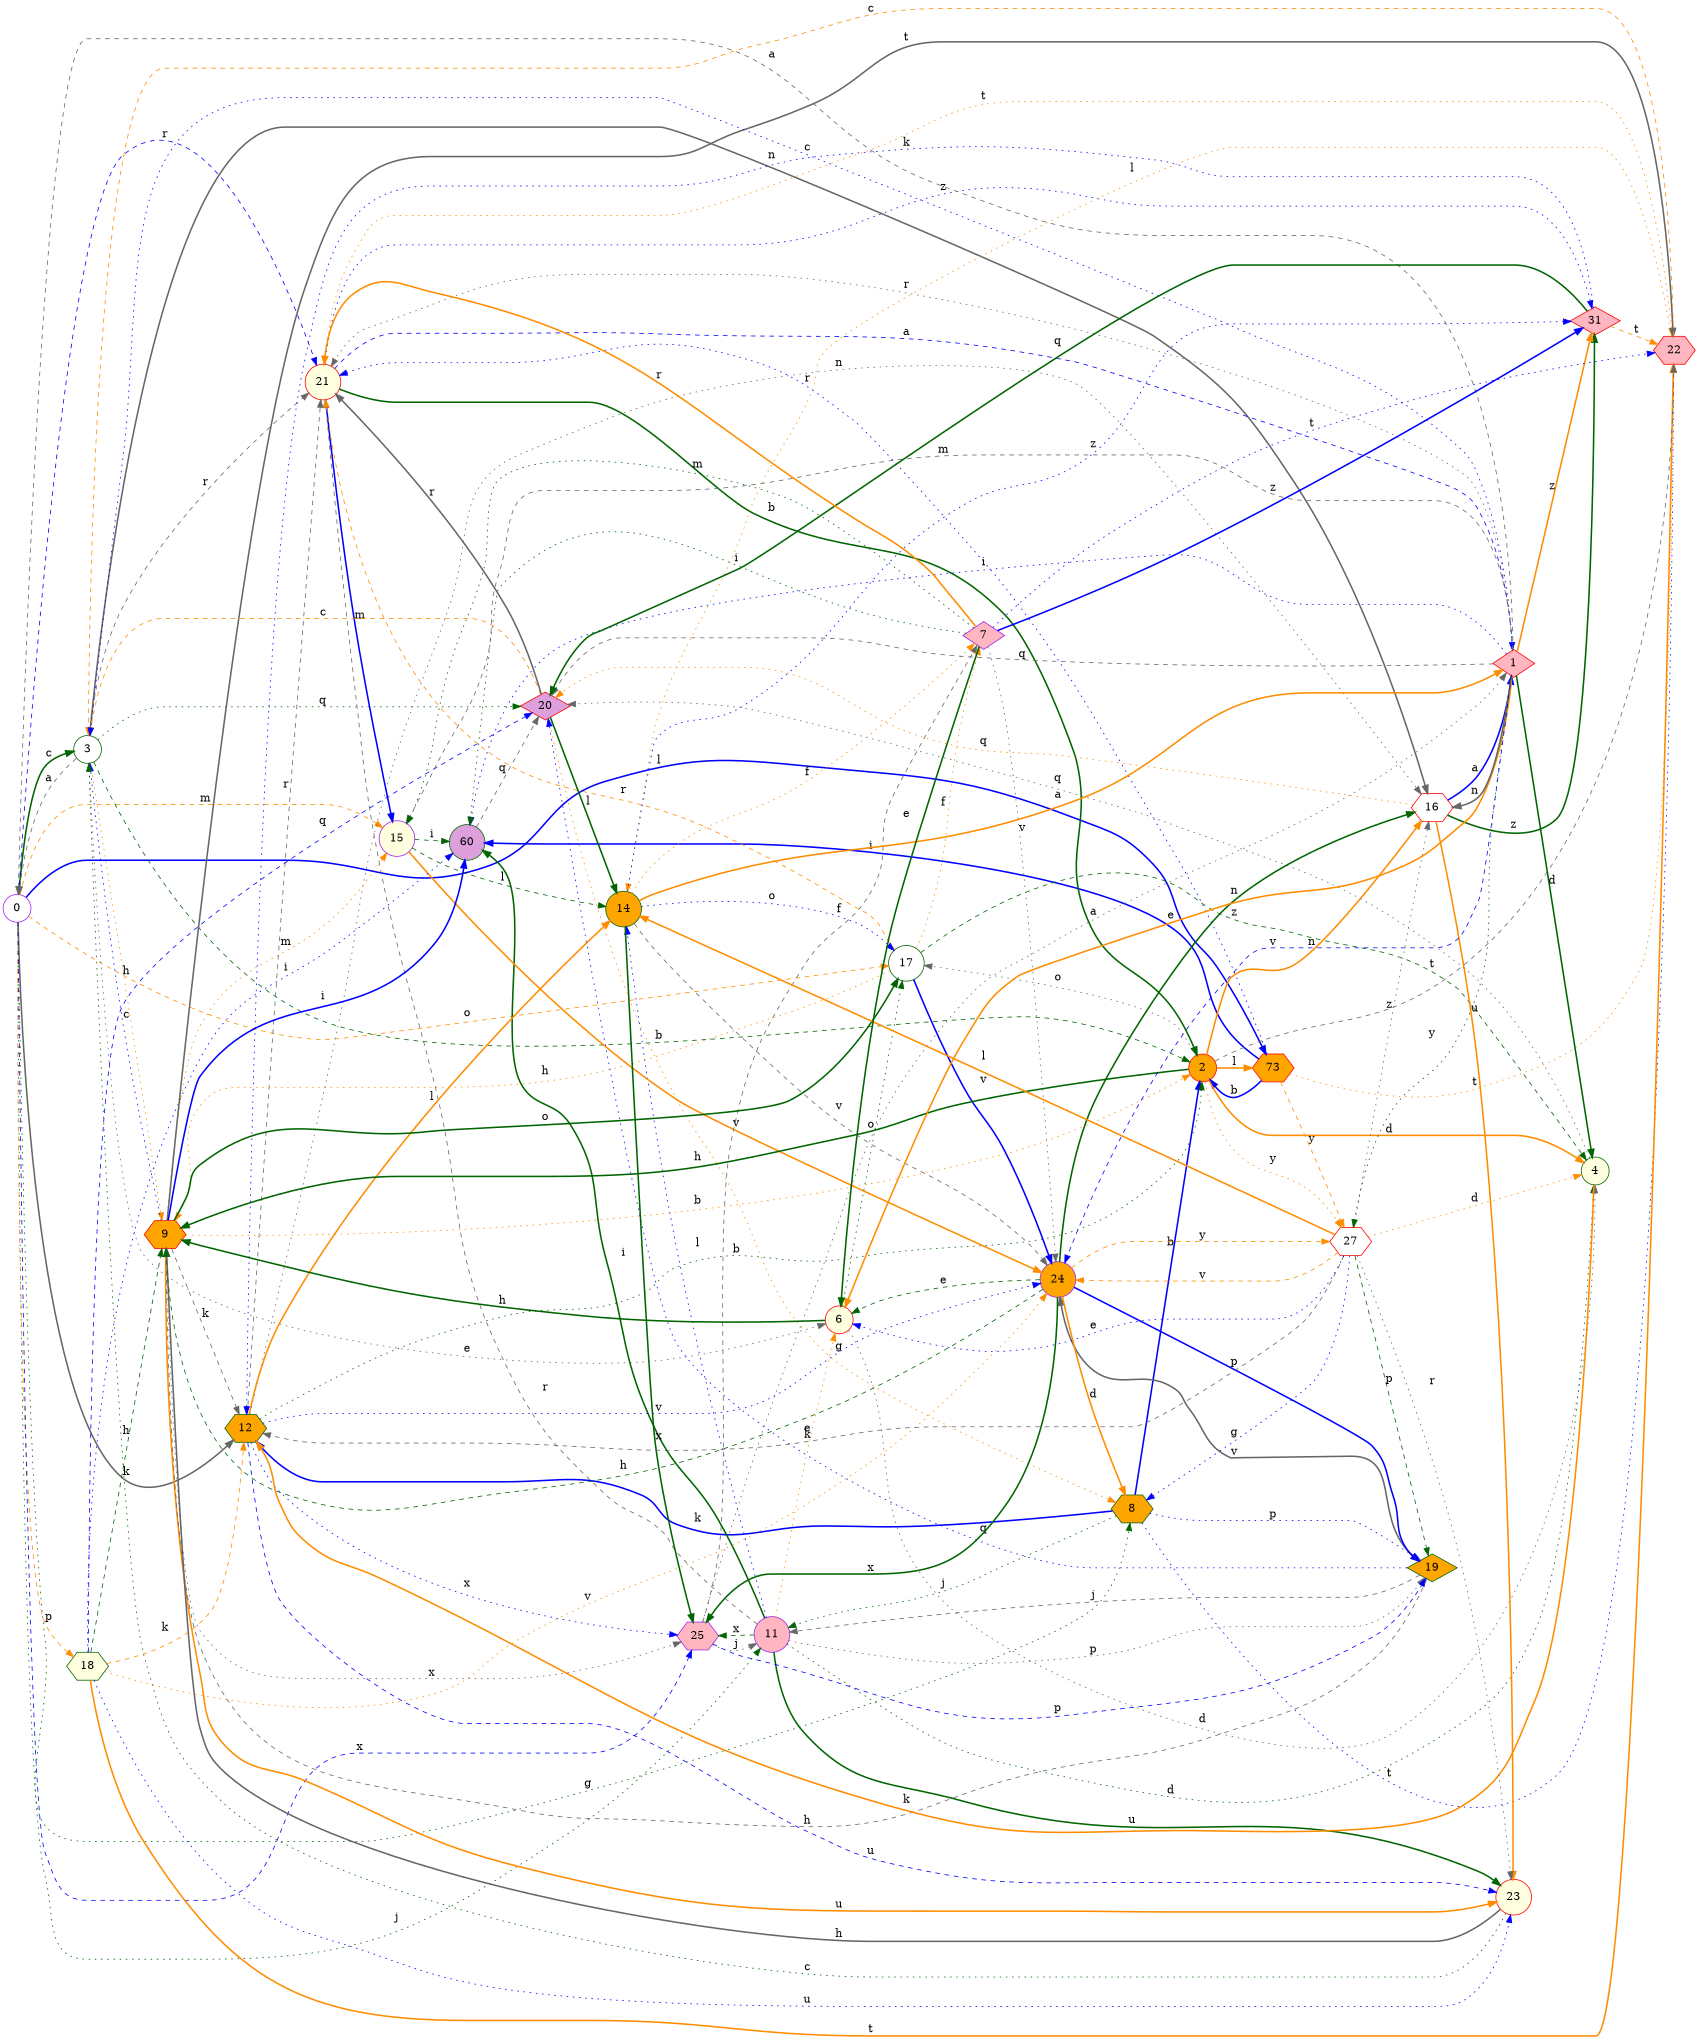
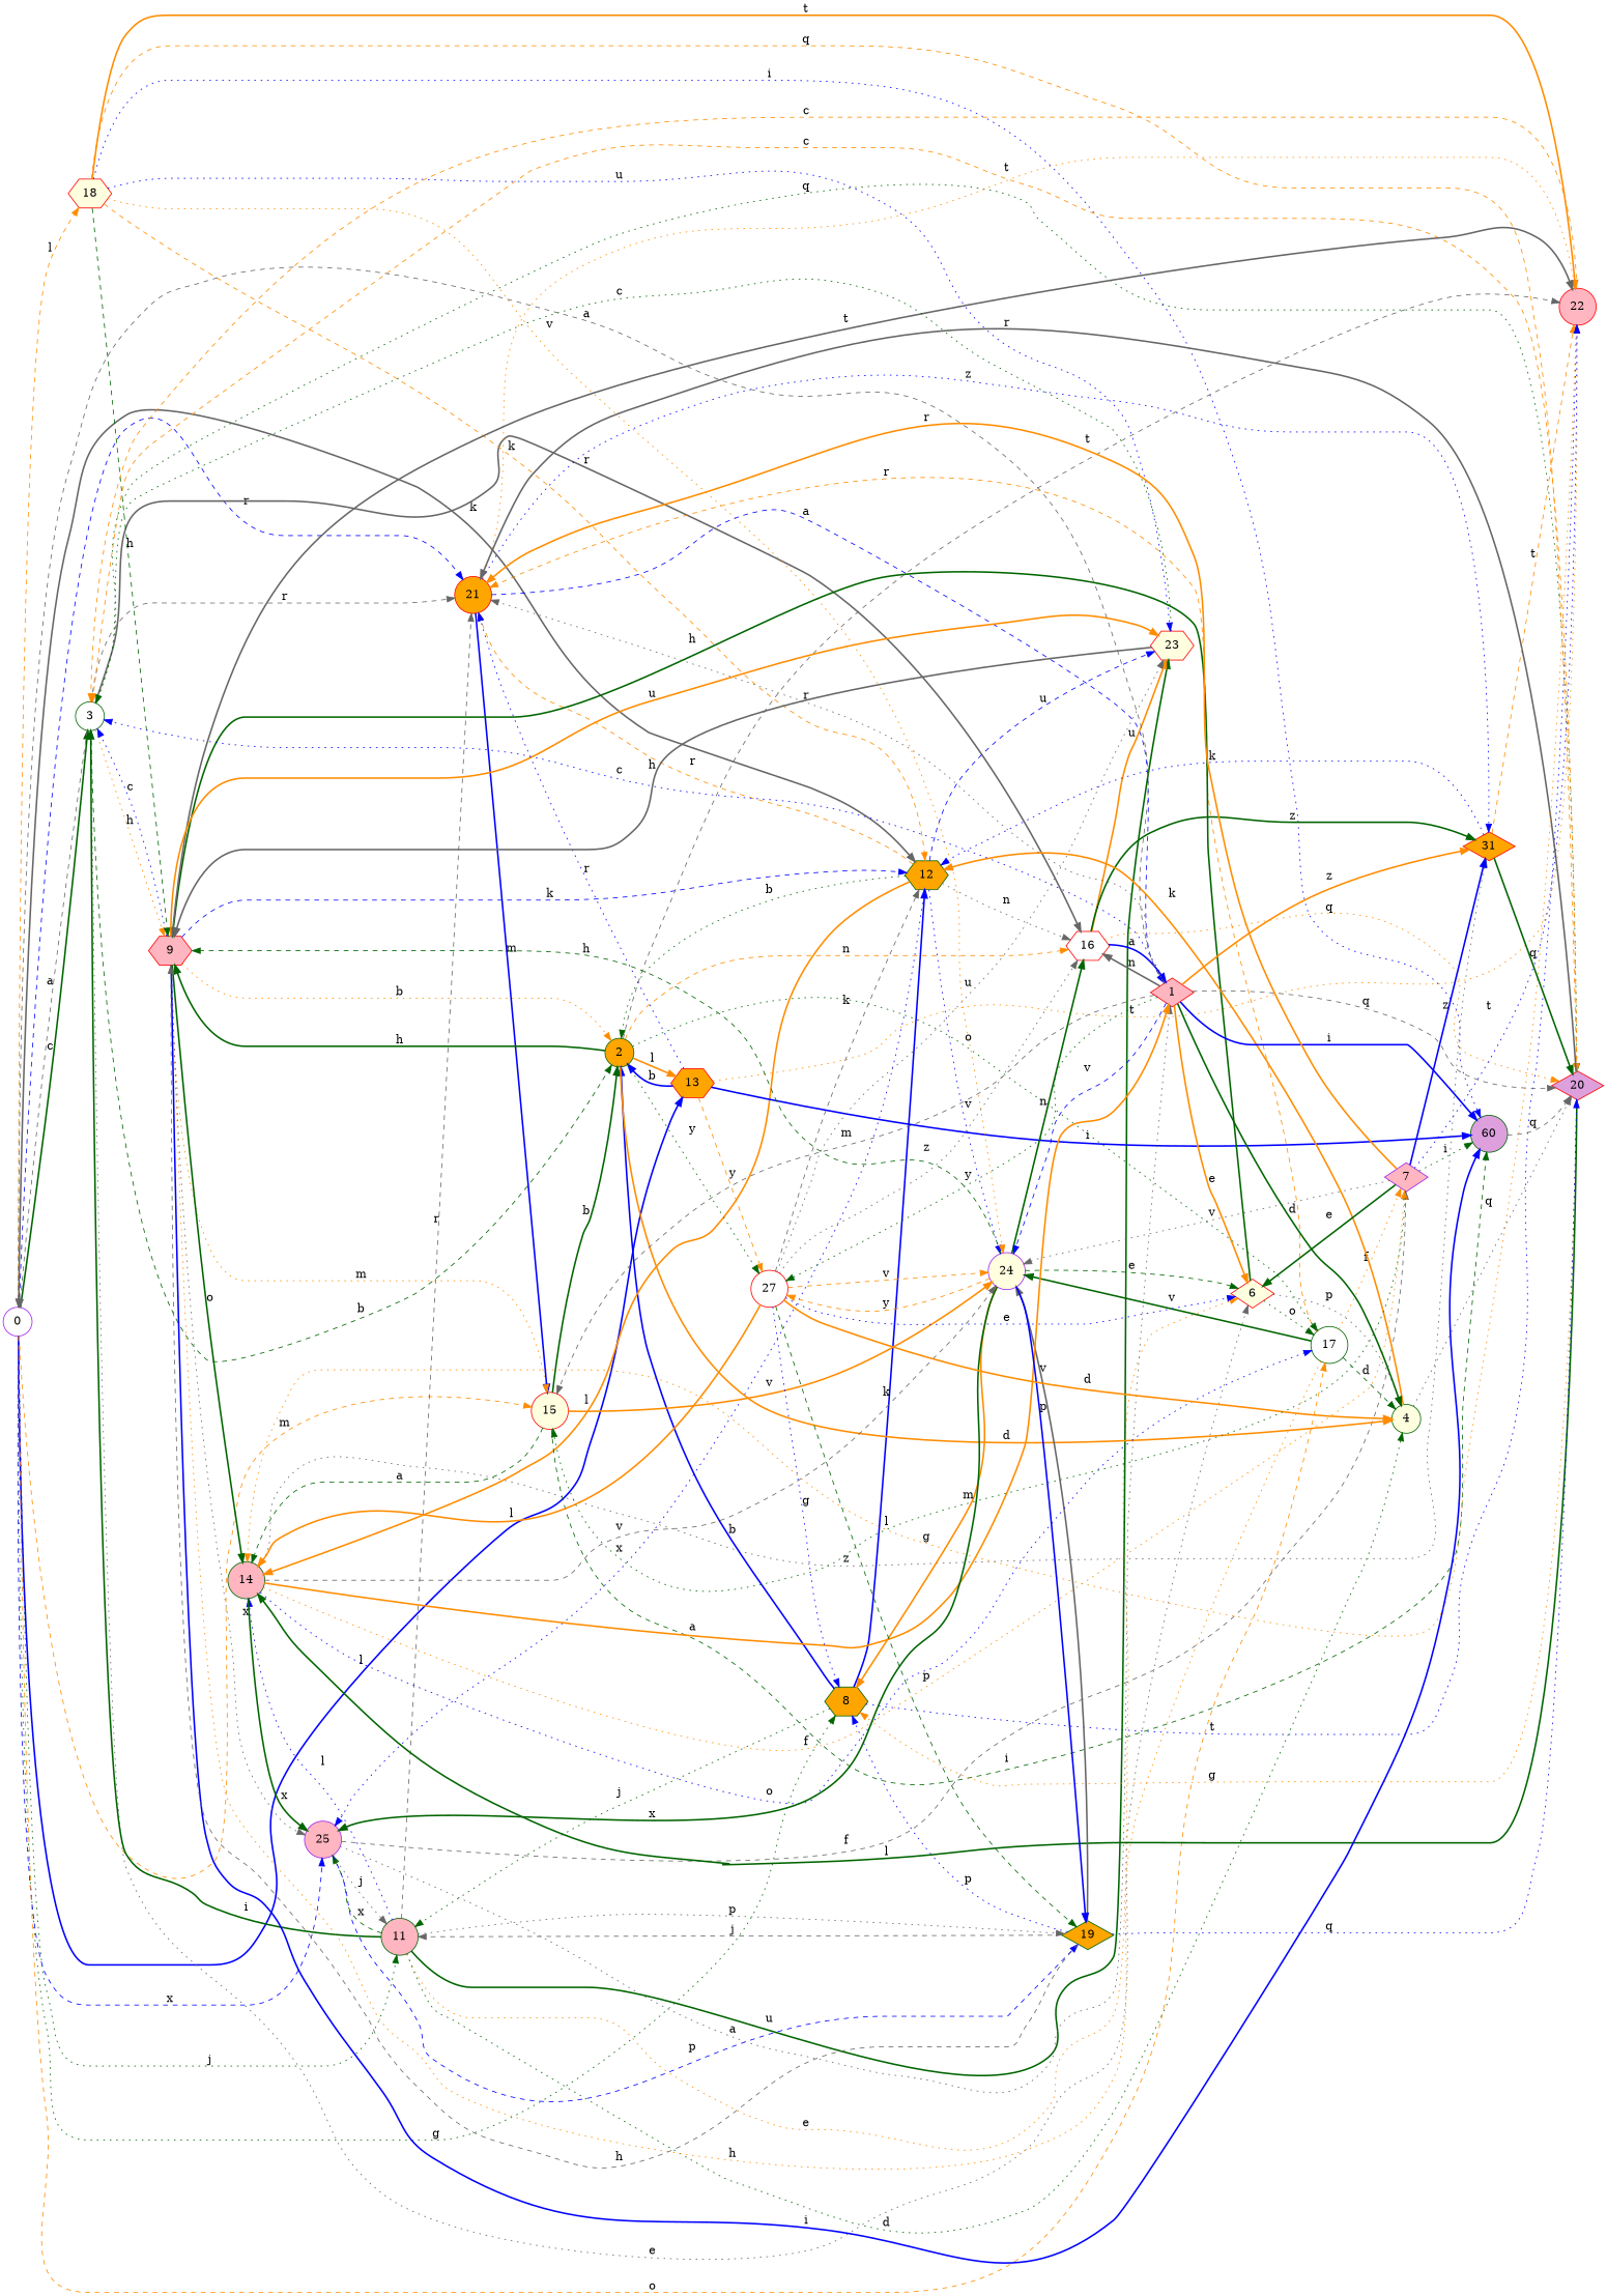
  strict digraph {
    rankdir=LR
    node [color=red fillcolor=orange shape=circle style=filled]
    edge [color=darkorange style=dotted]
    0 [color=purple fillcolor=white]
    3 [color=darkgreen fillcolor=white]
    8 [color=darkgreen shape=hexagon]
-   11 [color=purple fillcolor=lightpink]
+   11 [color=darkgreen fillcolor=lightpink]
    12 [color=darkgreen shape=hexagon]
-   13 [shape=hexagon label=73]
-   15 [color=purple fillcolor=lightyellow]
-   18 [color=darkgreen fillcolor=lightyellow shape=hexagon]
-   21 [fillcolor=lightyellow]
-   25 [color=purple fillcolor=lightpink shape=hexagon]
+   13 [shape=hexagon]
+   15 [fillcolor=lightyellow]
+   18 [fillcolor=lightyellow shape=hexagon]
+   21
+   25 [color=purple fillcolor=lightpink]
    17 [color=darkgreen fillcolor=white]
-   6 [fillcolor=lightyellow]
+   6 [fillcolor=lightyellow shape=diamond]
    16 [fillcolor=white shape=hexagon]
    20 [fillcolor=plum shape=diamond]
-   2
-   9 [shape=hexagon]
-   22 [fillcolor=lightpink shape=hexagon]
+   2 [color=darkgreen]
+   9 [fillcolor=lightpink shape=hexagon]
+   22 [fillcolor=lightpink]
    19 [color=darkgreen shape=diamond]
    4 [color=darkgreen fillcolor=lightyellow]
    n20 [color=darkgreen fillcolor=plum label=60]
-   23 [fillcolor=lightyellow]
-   14 [color=darkgreen]
-   24 [color=purple]
-   27 [fillcolor=white shape=hexagon]
+   23 [fillcolor=lightyellow shape=hexagon]
+   14 [color=darkgreen fillcolor=lightpink]
+   24 [color=purple fillcolor=lightyellow]
+   27 [fillcolor=white]
    1 [fillcolor=lightpink shape=diamond]
-   31 [fillcolor=lightpink shape=diamond]
+   31 [shape=diamond]
    7 [color=purple fillcolor=lightpink shape=diamond]
    0 -> 3 [color=darkgreen label=c style=bold]
    0 -> 8 [color=darkgreen label=g]
    0 -> 11 [color=darkgreen label=j]
    0 -> 12 [color=gray40 label=k style=bold]
    0 -> 13 [color=blue label=l style=bold]
    0 -> 15 [label=m style=dashed]
-   0 -> 18 [label=p style=dashed]
+   0 -> 18 [label=l style=dashed]
    0 -> 21 [color=blue label=r style=dashed]
    0 -> 25 [color=blue label=x style=dashed]
    0 -> 17 [label=o style=dashed]
    3 -> 0 [color=gray40 label=a style=dashed]
    3 -> 21 [color=gray40 label=r style=dashed]
    3 -> 6 [color=gray40 label=e]
-   3 -> 16 [color=gray40 label=n style=bold]
+   3 -> 16 [color=gray40 label=r style=bold]
    3 -> 20 [color=darkgreen label=q]
    3 -> 2 [color=darkgreen label=b style=dashed]
    3 -> 9 [label=h]
    8 -> 11 [color=darkgreen label=j]
    8 -> 12 [color=blue label=k style=bold]
    8 -> 2 [color=blue label=b style=bold]
    8 -> 22 [color=blue label=t]
-   8 -> 19 [color=blue label=p]
+   19 -> 8 [color=blue label=p]
    11 -> 21 [color=gray40 label=r style=dashed]
    11 -> 25 [color=darkgreen label=x style=dashed]
    11 -> 6 [label=e]
    11 -> 19 [color=gray40 label=p]
    11 -> 4 [color=darkgreen label=d]
-   11 -> n20 [color=darkgreen label=i style=bold]
+   11 -> 3 [color=darkgreen label=i style=bold]
    11 -> 23 [color=darkgreen label=u style=bold]
    11 -> 14 [color=blue label=l]
-   12 -> 21 [color=gray40 label=r style=dashed]
+   12 -> 21 [label=r style=dashed]
    12 -> 25 [color=blue label=x]
    12 -> 16 [color=gray40 label=n]
    12 -> 2 [color=darkgreen label=b]
    12 -> 23 [color=blue label=u style=dashed]
    12 -> 14 [label=l style=bold]
    12 -> 24 [color=blue label=v]
    13 -> 21 [color=blue label=r]
    13 -> 2 [color=blue label=b style=bold]
    13 -> 22 [label=t]
    13 -> n20 [color=blue label=i style=bold]
    13 -> 27 [label=y style=dashed]
    15 -> n20 [color=darkgreen label=i style=dashed]
-   15 -> 14 [color=darkgreen label=l style=dashed]
+   15 -> 14 [color=darkgreen label=a style=dashed]
    15 -> 24 [label=v style=bold]
    18 -> 12 [label=k style=dashed]
-   18 -> 20 [color=blue label=q style=dashed]
+   18 -> 20 [label=q style=dashed]
    18 -> 9 [color=darkgreen label=h style=dashed]
    18 -> 22 [label=t style=bold]
    18 -> n20 [color=blue label=i]
    18 -> 23 [color=blue label=u]
    18 -> 24 [label=v]
    21 -> 15 [color=blue label=m style=bold]
-   21 -> 2 [color=darkgreen label=b style=bold]
+   15 -> 2 [color=darkgreen label=b style=bold]
    21 -> 22 [label=t]
    21 -> 1 [color=blue label=a style=dashed]
    21 -> 31 [color=blue label=z]
    25 -> 11 [color=gray40 label=j]
    25 -> 19 [color=blue label=p style=dashed]
    25 -> 1 [color=gray40 label=a]
    25 -> 7 [color=gray40 label=f style=dashed]
    17 -> 21 [label=r style=dashed]
    17 -> 9 [label=h]
-   17 -> 4 [color=darkgreen label=z style=dashed]
-   17 -> 24 [color=blue label=v style=bold]
+   17 -> 4 [color=darkgreen label=d style=dashed]
+   17 -> 24 [color=darkgreen label=v style=bold]
    17 -> 7 [label=f]
    6 -> 17 [color=darkgreen label=o]
    6 -> 9 [color=darkgreen label=h style=bold]
-   6 -> 4 [color=gray40 label=d]
+   6 -> 4 [color=gray40 label=p]
    16 -> 20 [label=q]
    16 -> 23 [label=u style=bold]
    16 -> 1 [color=blue label=a style=bold]
    16 -> 31 [color=darkgreen label=z style=bold]
    20 -> 3 [label=c style=dashed]
    20 -> 8 [label=g]
    20 -> 21 [color=gray40 label=r style=bold]
    20 -> 14 [color=darkgreen label=l style=bold]
    2 -> 13 [label=l style=bold]
-   2 -> 17 [color=gray40 label=o]
-   2 -> 16 [label=n style=bold]
+   2 -> 17 [color=darkgreen label=o]
+   2 -> 16 [label=n style=dashed]
    2 -> 9 [color=darkgreen label=h style=bold]
    2 -> 22 [color=gray40 label=t style=dashed]
    2 -> 4 [label=d style=bold]
-   2 -> 27 [label=y]
+   2 -> 27 [color=darkgreen label=y]
    9 -> 3 [color=blue label=c]
-   9 -> 12 [color=gray40 label=k style=dashed]
+   9 -> 12 [color=blue label=k style=dashed]
    9 -> 15 [label=m]
    9 -> 25 [color=gray40 label=x]
-   9 -> 17 [color=darkgreen label=o style=bold]
+   9 -> 14 [color=darkgreen label=o style=bold]
    9 -> 2 [label=b]
    9 -> 22 [color=gray40 label=t style=bold]
    9 -> n20 [color=blue label=i style=bold]
    9 -> 23 [label=u style=bold]
    22 -> 3 [label=c style=dashed]
    22 -> 14 [label=l]
    19 -> 11 [color=gray40 label=j style=dashed]
    19 -> 20 [color=blue label=q]
    19 -> 9 [color=gray40 label=h style=dashed]
    19 -> 24 [color=gray40 label=v style=bold]
    4 -> 12 [label=k style=bold]
    4 -> 20 [color=gray40 label=q]
    n20 -> 20 [color=gray40 label=q style=dashed]
    23 -> 3 [color=darkgreen label=c]
    23 -> 9 [color=gray40 label=h style=bold]
    14 -> 25 [color=darkgreen label=x style=bold]
    14 -> 17 [color=blue label=o]
    14 -> 24 [color=gray40 label=v style=dashed]
    14 -> 1 [label=a style=bold]
-   14 -> 31 [color=blue label=z]
+   14 -> 31 [color=gray40 label=z]
    14 -> 7 [label=f]
-   24 -> 8 [label=d style=bold]
+   24 -> 8 [label=g style=bold]
    24 -> 25 [color=darkgreen label=x style=bold]
    24 -> 6 [color=darkgreen label=e style=dashed]
    24 -> 16 [color=darkgreen label=n style=bold]
    24 -> 9 [color=darkgreen label=h style=dashed]
    24 -> 19 [color=blue label=p style=bold]
    24 -> 27 [label=y style=dashed]
    27 -> 8 [color=blue label=g]
    27 -> 12 [color=gray40 label=k style=dashed]
    27 -> 6 [color=blue label=e]
    27 -> 16 [color=gray40 label=z]
    27 -> 19 [color=darkgreen label=p style=dashed]
-   27 -> 4 [label=d]
-   27 -> 23 [color=gray40 label=r]
+   27 -> 4 [label=d style=bold]
+   27 -> 23 [color=gray40 label=u]
    27 -> 14 [label=l style=bold]
    27 -> 24 [label=v style=dashed]
    1 -> 0 [color=gray40 label=a style=dashed]
    1 -> 3 [color=blue label=c]
    1 -> 15 [color=gray40 label=m style=dashed]
    1 -> 21 [color=gray40 label=r]
    1 -> 6 [label=e style=bold]
    1 -> 16 [color=gray40 label=n style=bold]
    1 -> 20 [color=gray40 label=q style=dashed]
    1 -> 4 [color=darkgreen label=d style=bold]
-   1 -> n20 [color=blue label=i]
+   1 -> n20 [color=blue label=i style=bold]
    1 -> 24 [color=blue label=v style=dashed]
    1 -> 27 [color=darkgreen label=y]
    1 -> 31 [label=z style=bold]
    31 -> 12 [color=blue label=k]
    31 -> 20 [color=darkgreen label=q style=bold]
    31 -> 22 [label=t style=dashed]
    7 -> 15 [color=darkgreen label=m]
    7 -> 21 [label=r style=bold]
    7 -> 6 [color=darkgreen label=e style=bold]
    7 -> 22 [color=blue label=t]
    7 -> n20 [color=darkgreen label=i]
    7 -> 24 [color=gray40 label=v]
    7 -> 31 [color=blue label=z style=bold]
  }
